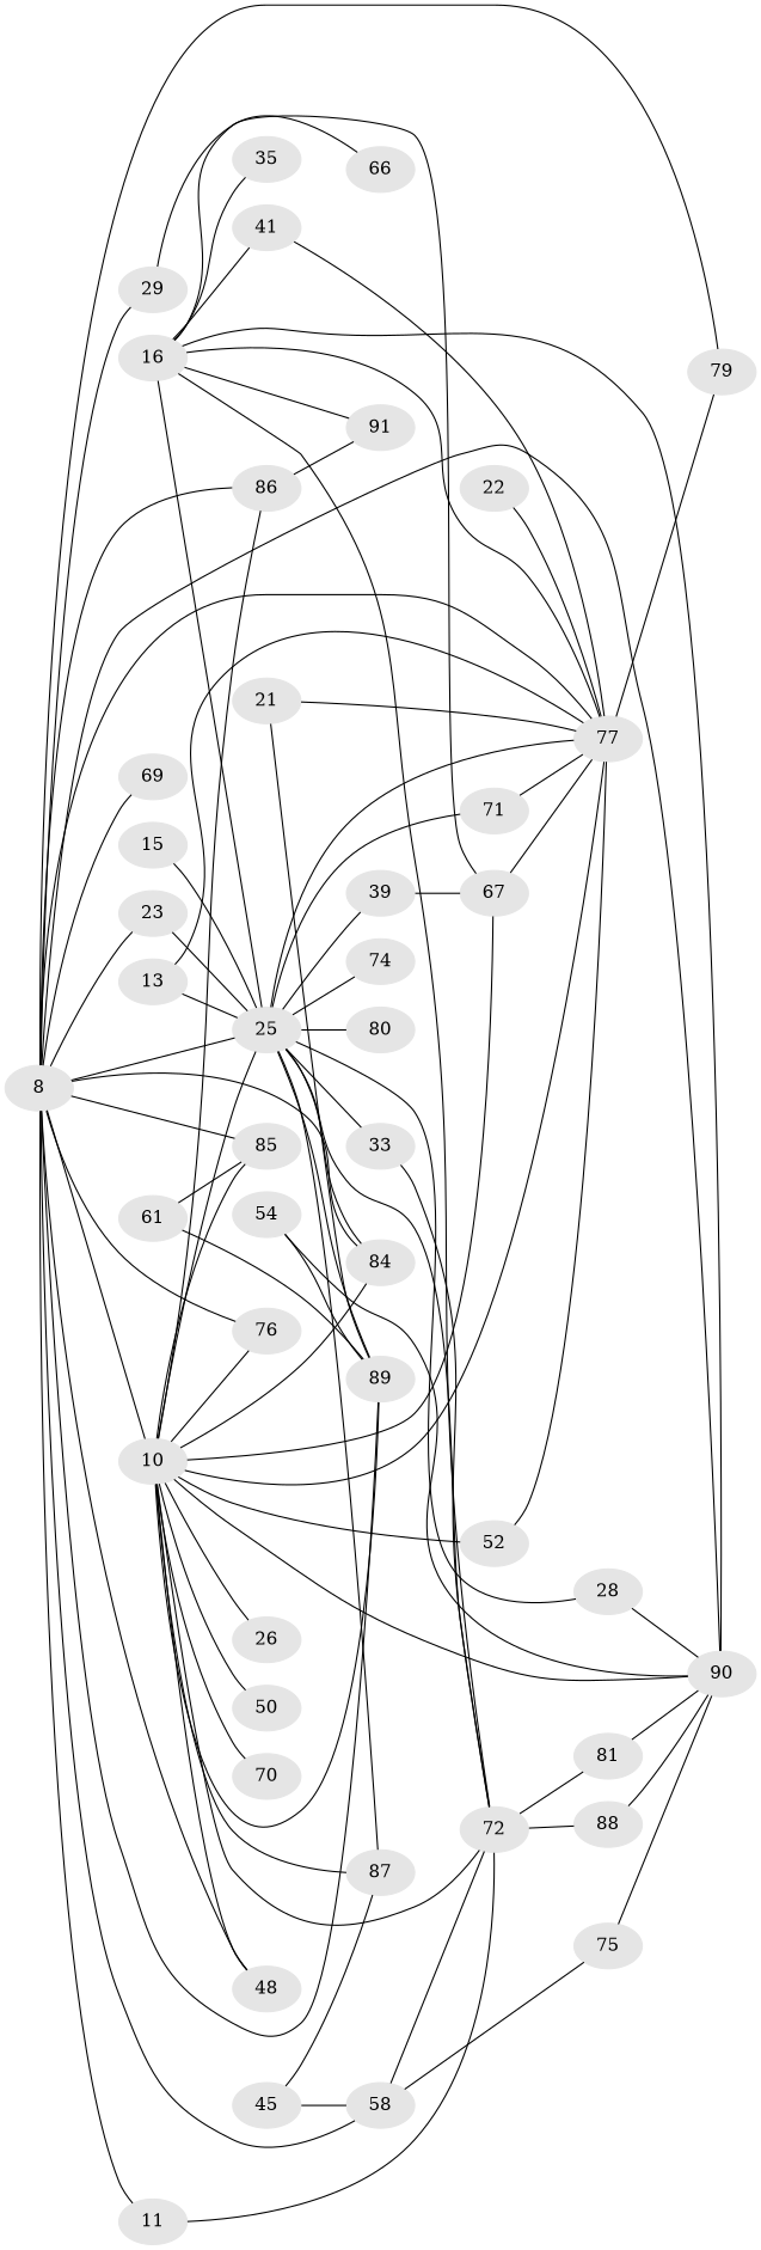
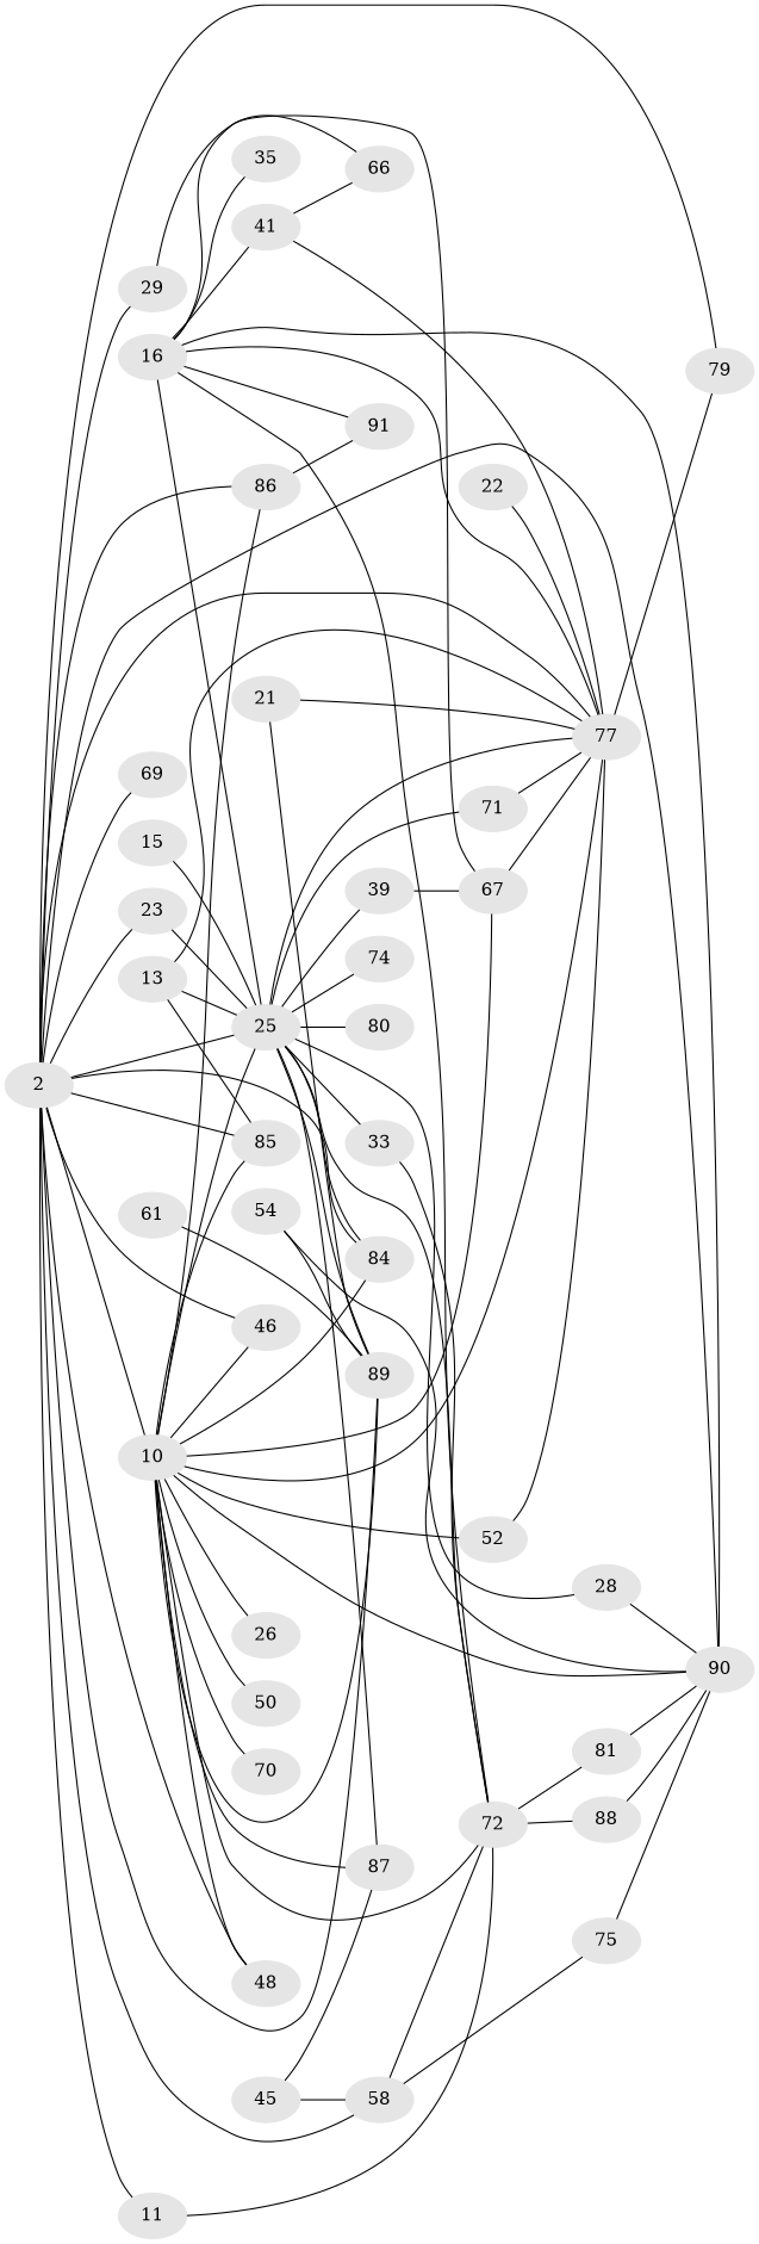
  graph {
    rankdir=LR
    node [color=gray90 style=filled]
-   8 [super="+4"]
+   8 [super="+4" label=2]
    10 [super="+7+9"]
    11
    23
    25 [super="+6"]
    29
    48
    58 [super="+19+18"]
    69
-   76
+   76 [label=46]
    77 [super="+46+5"]
    79
    84 [super="+73+82"]
    85 [super="+38+68"]
    86 [super="+59+53"]
    89 [super="+34+83+65"]
    90 [super="+78"]
    26
    50
    52
    67 [super="+43+56+62"]
    70
    72 [super="+51+64"]
    87 [super="+49"]
    28
    33
    39
    71
    74
    80
    66
    75
    91
    81
    88 [super="+44"]
    13
    15
    16 [super="+14"]
    35
    41 [super="+37"]
    21
    22
    45
    54
    61
    8 -- 10 [weight=8]
    8 -- 11 [weight=2]
    8 -- 23
    8 -- 25 [weight=4]
    8 -- 29 [weight=2]
    8 -- 48
    8 -- 58 [weight=3]
    8 -- 69
    8 -- 76
    8 -- 77 [weight=5]
    8 -- 79
    8 -- 84 [weight=2]
    8 -- 85
    8 -- 86
    8 -- 89 [weight=2]
    8 -- 90 [weight=3]
    10 -- 25 [weight=9]
    10 -- 48
    10 -- 76
    10 -- 77 [weight=9]
    10 -- 84
    10 -- 85 [weight=3]
    10 -- 86 [weight=3]
    10 -- 89 [weight=2]
    10 -- 90 [weight=2]
    10 -- 26 [weight=2]
    10 -- 50 [weight=2]
    10 -- 52
    10 -- 67
    10 -- 70
    10 -- 72 [weight=3]
    10 -- 87 [weight=3]
    11 -- 72
    23 -- 25
    25 -- 77 [weight=4]
    25 -- 84 [weight=3]
    25 -- 89 [weight=3]
    25 -- 72
    25 -- 87
    25 -- 28
    25 -- 33
    25 -- 39 [weight=2]
    25 -- 71
    25 -- 74
    25 -- 80
    29 -- 66
    58 -- 72 [weight=2]
    58 -- 75
    77 -- 79
    86 -- 91
    52 -- 77
    67 -- 77
    72 -- 81
    72 -- 88
    28 -- 90
    33 -- 72
    39 -- 67 [weight=2]
    71 -- 77
    75 -- 90
    81 -- 90
    88 -- 90 [weight=2]
    13 -- 25
    13 -- 77
    15 -- 25 [weight=2]
    16 -- 25 [weight=2]
    16 -- 77
    16 -- 90
    16 -- 67
    16 -- 72 [weight=2]
    16 -- 91
    16 -- 35 [weight=2]
    16 -- 41
    41 -- 77 [weight=2]
+   41 -- 66
    21 -- 77 [weight=2]
    21 -- 89
    22 -- 77
    45 -- 58
    45 -- 87
    54 -- 89
    54 -- 90
-   61 -- 85
+   13 -- 85
    61 -- 89
  }
